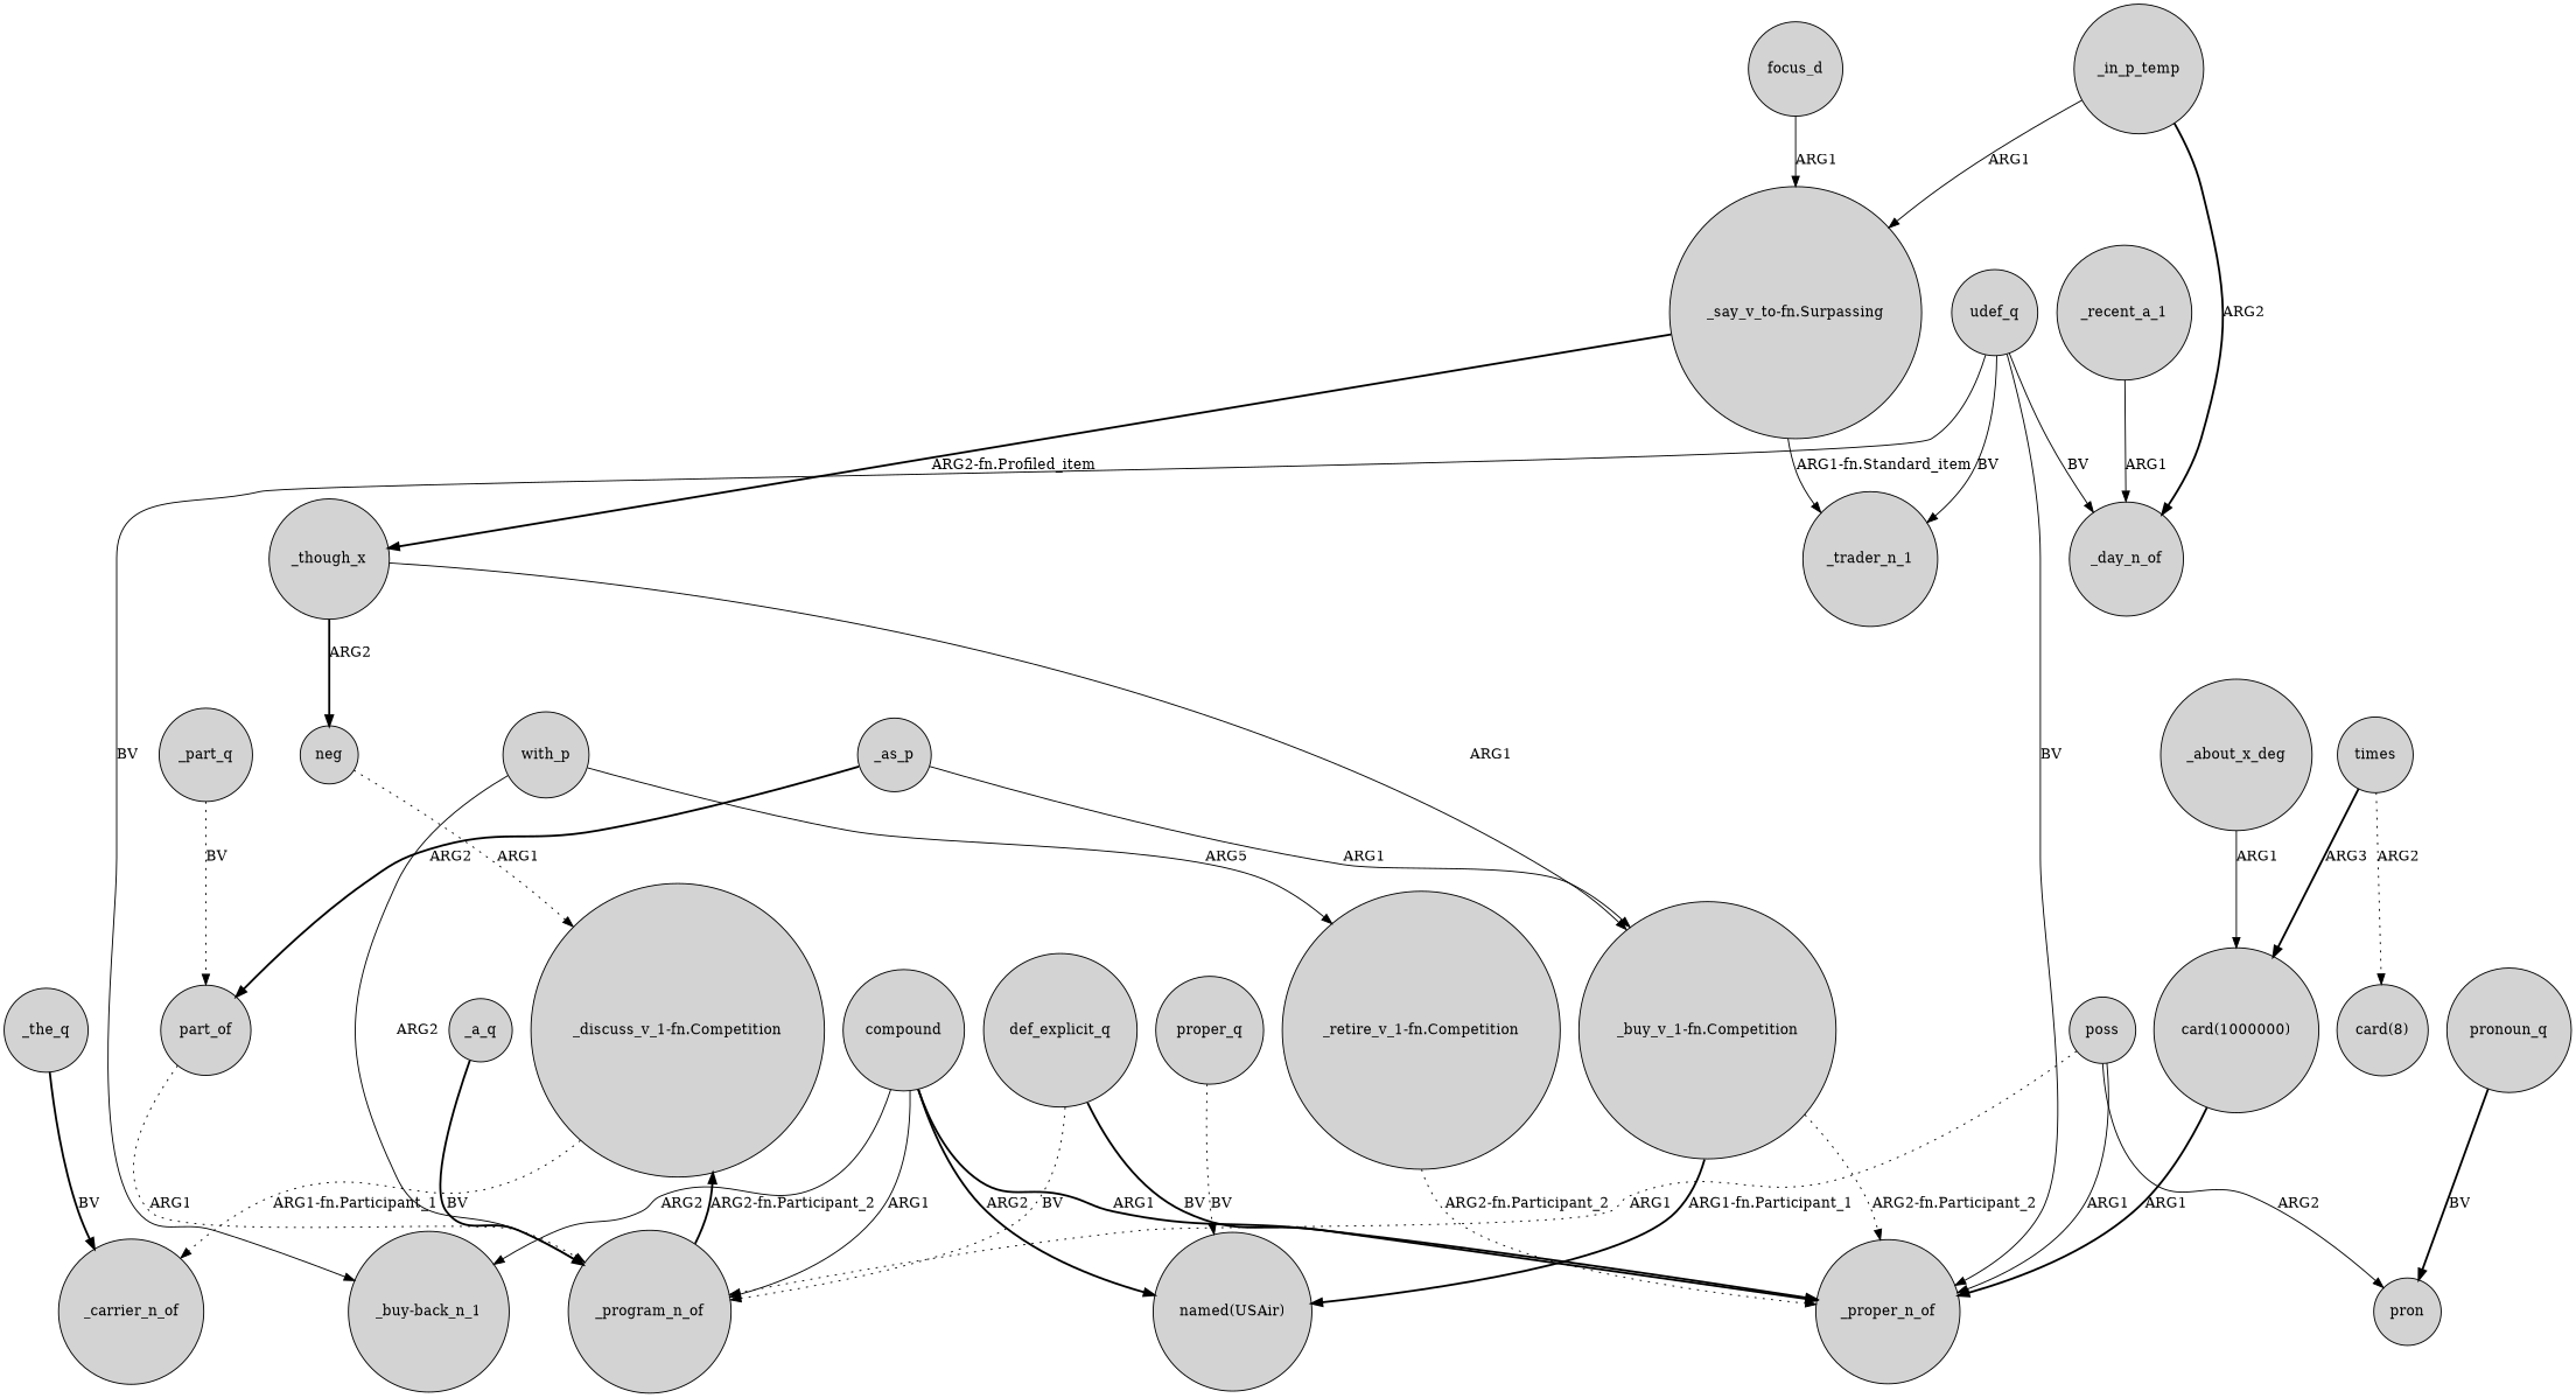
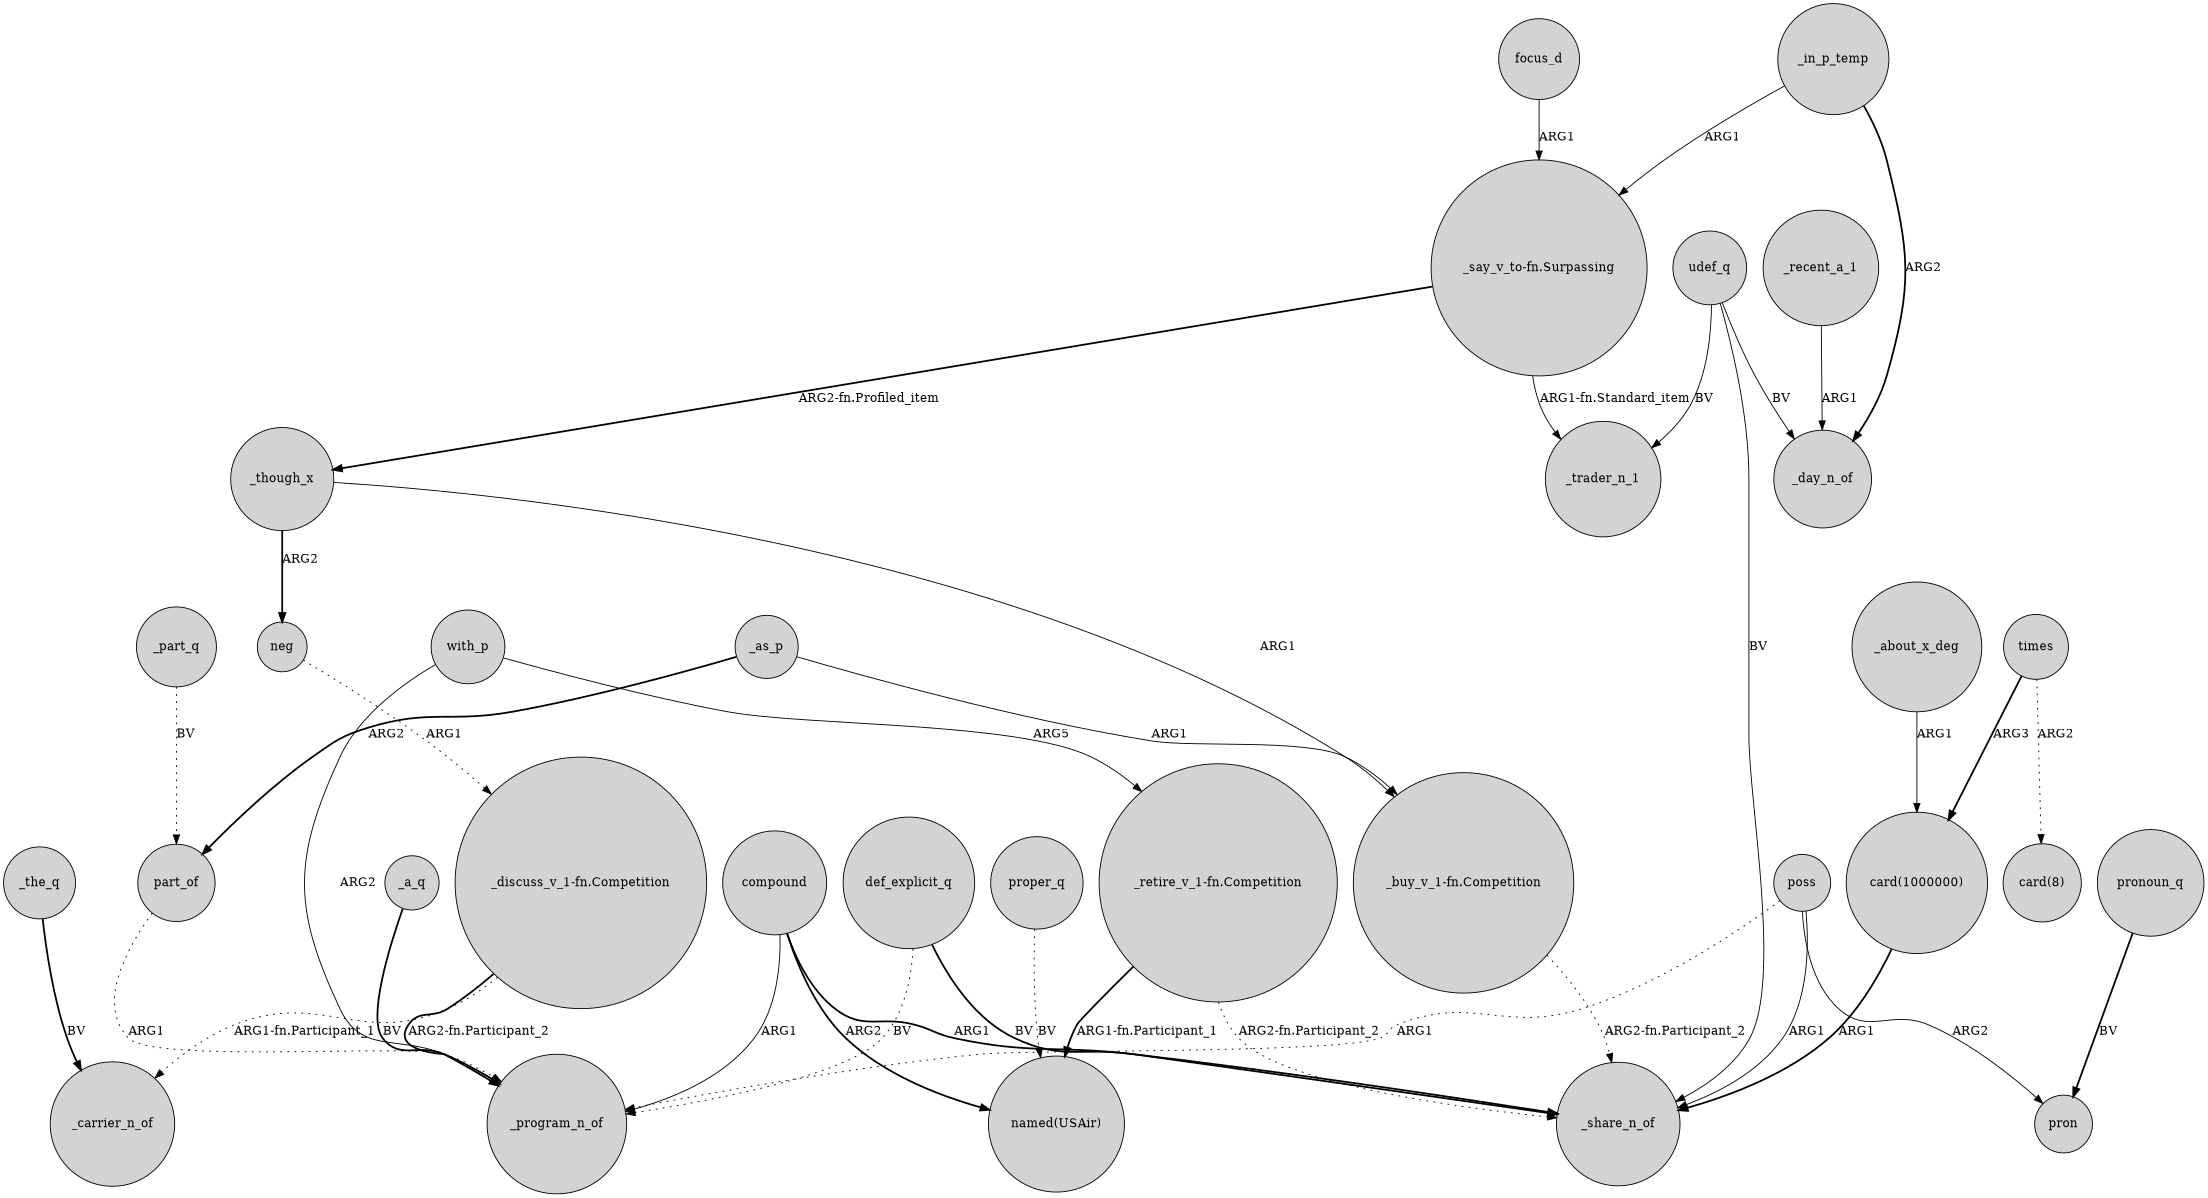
  digraph {
    node [shape=circle style=filled]
    edge [style=solid]
    "_say_v_to-fn.Surpassing"
    _trader_n_1
    _though_x
    "_buy_v_1-fn.Competition"
    neg
-   _share_n_of [label=_proper_n_of]
+   _share_n_of
    "named(USAir)"
    _recent_a_1
    _day_n_of
    with_p
    _program_n_of
    "_retire_v_1-fn.Competition"
    _as_p
    part_of
    compound
-   "_buy-back_n_1"
    def_explicit_q
    times
    "card(1000000)"
    "card(8)"
    pronoun_q
    pron
    poss
    udef_q
    _part_q
    "_discuss_v_1-fn.Competition"
    _carrier_n_of
    _the_q
    focus_d
    _in_p_temp
    _about_x_deg
    _a_q
    proper_q
    "_say_v_to-fn.Surpassing" -> _trader_n_1 [label="ARG1-fn.Standard_item"]
    "_say_v_to-fn.Surpassing" -> _though_x [label="ARG2-fn.Profiled_item" style=bold]
    _though_x -> "_buy_v_1-fn.Competition" [label=ARG1]
    _though_x -> neg [label=ARG2 style=bold]
    "_buy_v_1-fn.Competition" -> _share_n_of [label="ARG2-fn.Participant_2" style=dotted]
-   "_buy_v_1-fn.Competition" -> "named(USAir)" [label="ARG1-fn.Participant_1" style=bold]
+   "_retire_v_1-fn.Competition" -> "named(USAir)" [label="ARG1-fn.Participant_1" style=bold]
    neg -> "_discuss_v_1-fn.Competition" [label=ARG1 style=dotted]
    _recent_a_1 -> _day_n_of [label=ARG1]
    with_p -> _program_n_of [label=ARG2]
    with_p -> "_retire_v_1-fn.Competition" [label=ARG5]
    "_retire_v_1-fn.Competition" -> _share_n_of [label="ARG2-fn.Participant_2" style=dotted]
    _as_p -> "_buy_v_1-fn.Competition" [label=ARG1]
    _as_p -> part_of [label=ARG2 style=bold]
    part_of -> _program_n_of [label=ARG1 style=dotted]
    compound -> _share_n_of [label=ARG1 style=bold]
    compound -> "named(USAir)" [label=ARG2 style=bold]
    compound -> _program_n_of [label=ARG1]
-   compound -> "_buy-back_n_1" [label=ARG2]
    def_explicit_q -> _share_n_of [label=BV style=bold]
    def_explicit_q -> _program_n_of [label=BV style=dotted]
    times -> "card(1000000)" [label=ARG3 style=bold]
    times -> "card(8)" [label=ARG2 style=dotted]
    "card(1000000)" -> _share_n_of [label=ARG1 style=bold]
    pronoun_q -> pron [label=BV style=bold]
    poss -> _share_n_of [label=ARG1]
    poss -> _program_n_of [label=ARG1 style=dotted]
    poss -> pron [label=ARG2]
    udef_q -> _trader_n_1 [label=BV]
    udef_q -> _share_n_of [label=BV]
    udef_q -> _day_n_of [label=BV]
-   udef_q -> "_buy-back_n_1" [label=BV]
    _part_q -> part_of [label=BV style=dotted]
-   _program_n_of -> "_discuss_v_1-fn.Competition" [label="ARG2-fn.Participant_2" style=bold]
+   "_discuss_v_1-fn.Competition" -> _program_n_of [label="ARG2-fn.Participant_2" style=bold]
    "_discuss_v_1-fn.Competition" -> _carrier_n_of [label="ARG1-fn.Participant_1" style=dotted]
    _the_q -> _carrier_n_of [label=BV style=bold]
    focus_d -> "_say_v_to-fn.Surpassing" [label=ARG1]
    _in_p_temp -> "_say_v_to-fn.Surpassing" [label=ARG1]
    _in_p_temp -> _day_n_of [label=ARG2 style=bold]
    _about_x_deg -> "card(1000000)" [label=ARG1]
    _a_q -> _program_n_of [label=BV style=bold]
    proper_q -> "named(USAir)" [label=BV style=dotted]
  }
